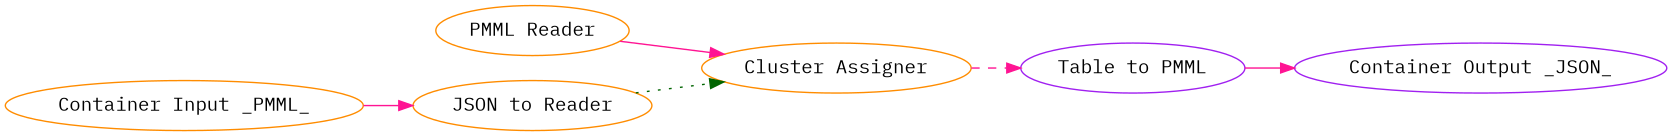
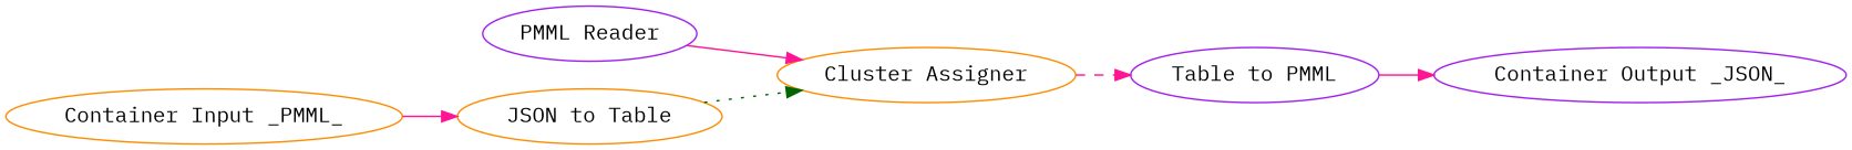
  digraph {
    fontname="IBM Plex Mono"
    rankdir=LR
    node [color=purple fontname="IBM Plex Mono"]
    edge [color=deeppink fontname="IBM Plex Mono" style=solid]
-   n1 [color=darkorange label="PMML Reader"]
+   n1 [label="PMML Reader"]
    n2 [color=darkorange label="Cluster Assigner"]
    n3 [label="Table to PMML"]
    n4 [label="Container Output _JSON_"]
    n5 [color=darkorange label="Container Input _PMML_"]
-   n6 [color=darkorange label="JSON to Reader"]
+   n6 [color=darkorange label="JSON to Table"]
    n1 -> n2
    n2 -> n3 [style=dashed]
    n3 -> n4
    n5 -> n6
    n6 -> n2 [color=darkgreen style=dotted]
  }
